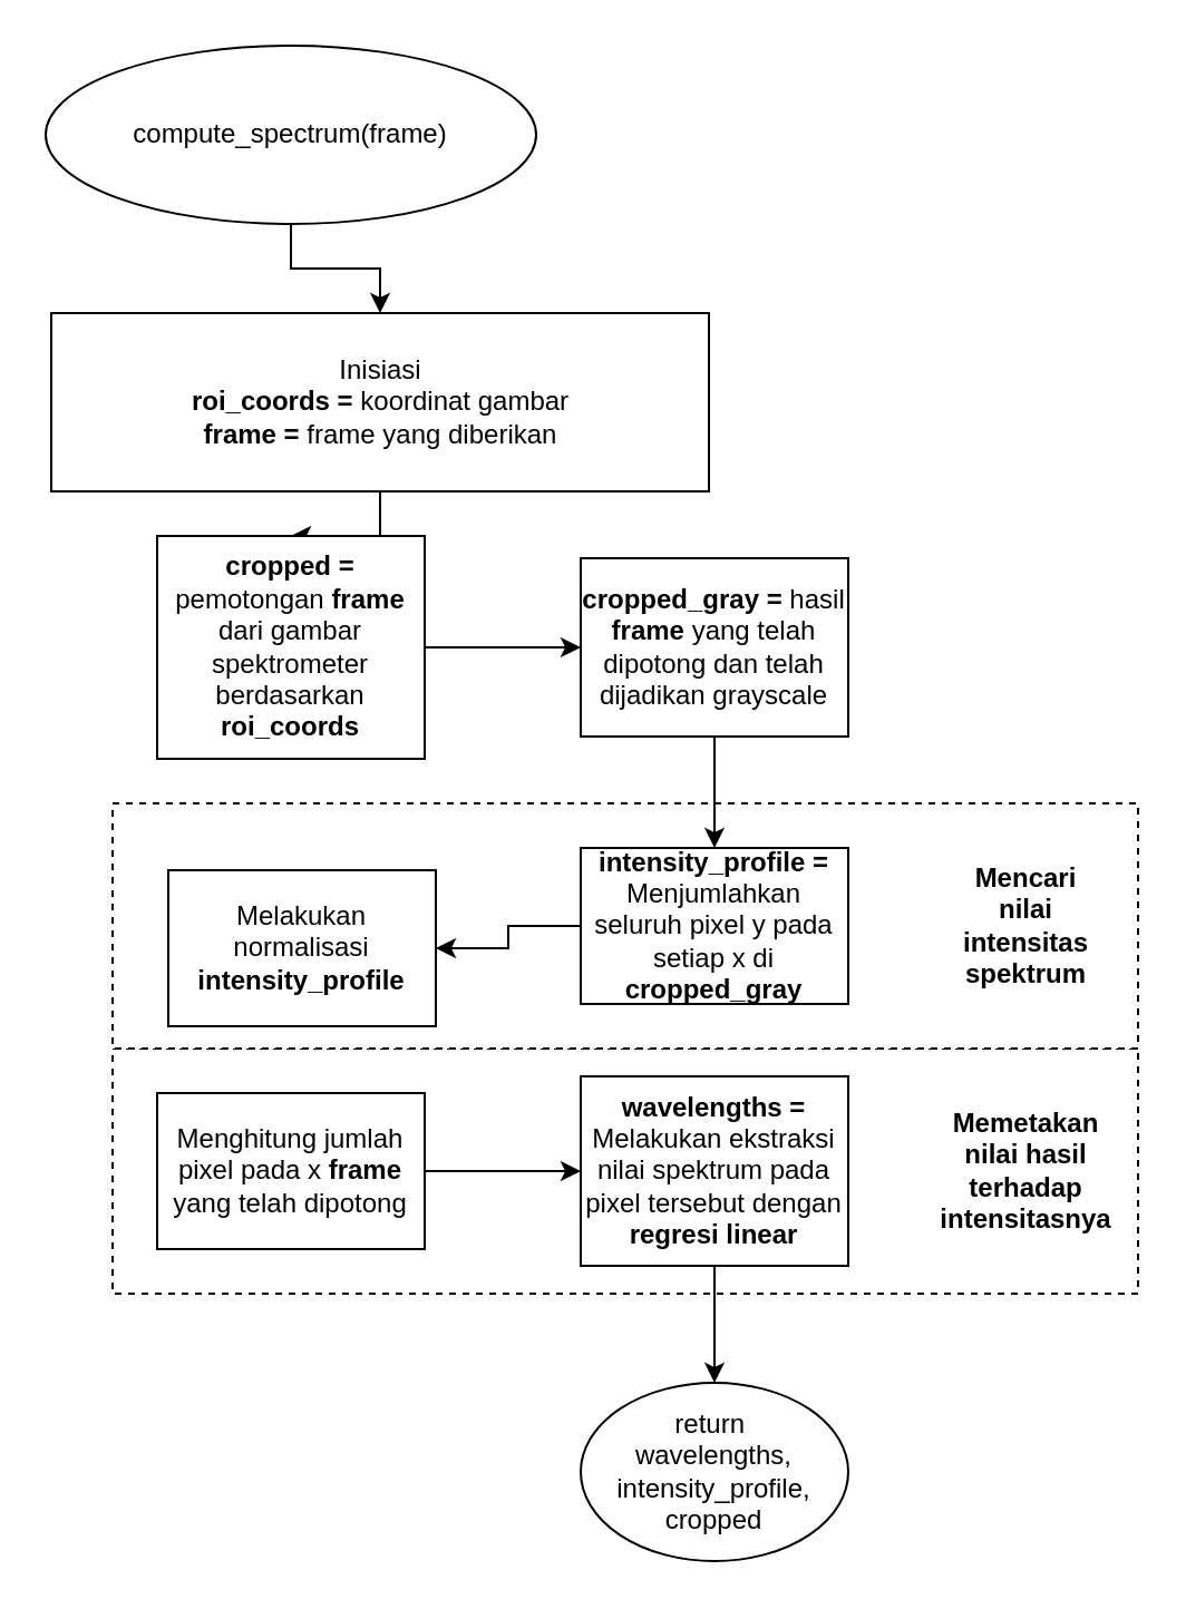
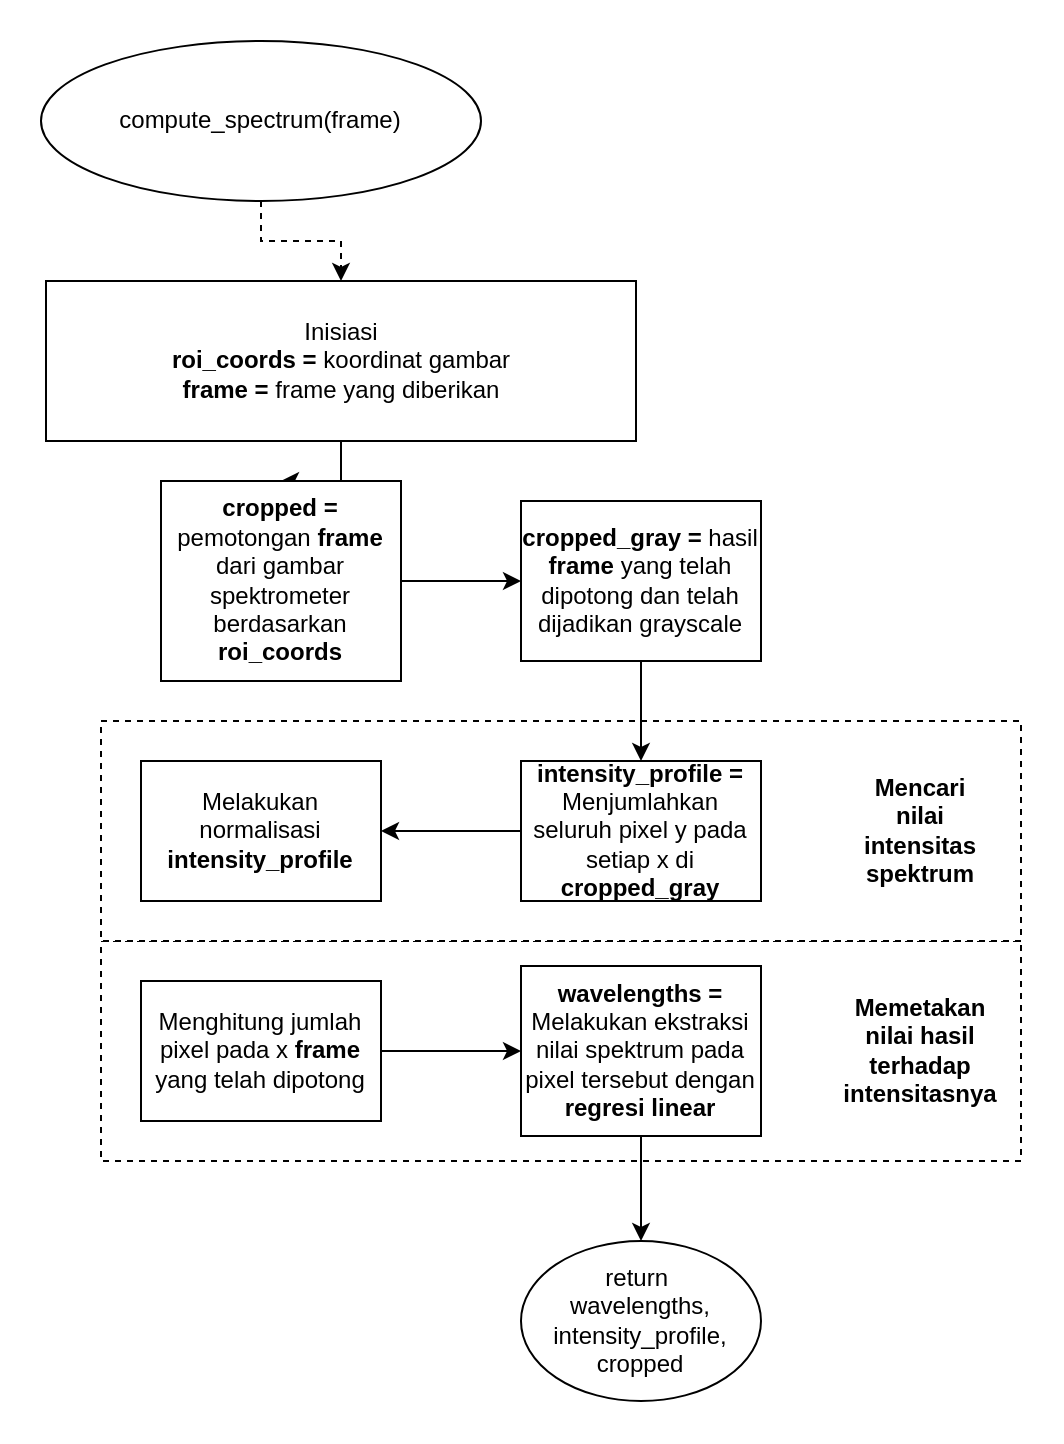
  <mxCell id="0" />
  <mxCell id="1" parent="0" />
  <mxCell id="2" value="" style="rounded=0;whiteSpace=wrap;html=1;dashed=1;" vertex="1" parent="1"><mxGeometry x="50" y="470" width="460" height="110" as="geometry" /></mxCell>
  <mxCell id="3" value="" style="rounded=0;whiteSpace=wrap;html=1;dashed=1;" vertex="1" parent="1"><mxGeometry x="50" y="360" width="460" height="110" as="geometry" /></mxCell>
- <mxCell id="4" value="" style="edgeStyle=orthogonalEdgeStyle;rounded=0;orthogonalLoop=1;jettySize=auto;html=1;" edge="1" parent="1" source="5" target="7"><mxGeometry relative="1" as="geometry" /></mxCell>
+ <mxCell id="4" value="" style="edgeStyle=orthogonalEdgeStyle;rounded=0;orthogonalLoop=1;jettySize=auto;html=1;dashed=1;" edge="1" parent="1" source="5" target="7"><mxGeometry relative="1" as="geometry" /></mxCell>
  <mxCell id="5" value="compute_spectrum(frame)" style="ellipse;whiteSpace=wrap;html=1;" vertex="1" parent="1"><mxGeometry x="20" y="20" width="220" height="80" as="geometry" /></mxCell>
  <mxCell id="6" value="" style="edgeStyle=orthogonalEdgeStyle;rounded=0;orthogonalLoop=1;jettySize=auto;html=1;entryX=0.5;entryY=0;entryDx=0;entryDy=0;" edge="1" parent="1" source="7" target="9"><mxGeometry relative="1" as="geometry"><mxPoint x="130" y="260" as="targetPoint" /></mxGeometry></mxCell>
  <mxCell id="7" value="&lt;div&gt;Inisiasi&lt;/div&gt;&lt;div&gt;&lt;b&gt;roi_coords =&lt;/b&gt; koordinat gambar&lt;/div&gt;&lt;b&gt;frame = &lt;/b&gt;frame yang diberikan" style="whiteSpace=wrap;html=1;" vertex="1" parent="1"><mxGeometry x="22.5" y="140" width="295" height="80" as="geometry" /></mxCell>
  <mxCell id="8" value="" style="edgeStyle=orthogonalEdgeStyle;rounded=0;orthogonalLoop=1;jettySize=auto;html=1;" edge="1" parent="1" source="9" target="11"><mxGeometry relative="1" as="geometry" /></mxCell>
- <mxCell id="9" value="&lt;b&gt;cropped = &lt;/b&gt;pemotongan &lt;b&gt;frame&lt;/b&gt; dari gambar spektrometer berdasarkan &lt;b&gt;roi_coords&lt;/b&gt;" style="whiteSpace=wrap;html=1;" vertex="1" parent="1"><mxGeometry x="70" y="240" width="120" height="100" as="geometry" /></mxCell>
+ <mxCell id="9" value="&lt;b&gt;cropped = &lt;/b&gt;pemotongan &lt;b&gt;frame&lt;/b&gt; dari gambar spektrometer berdasarkan &lt;b&gt;roi_coords&lt;/b&gt;" style="whiteSpace=wrap;html=1;" vertex="1" parent="1"><mxGeometry x="80" y="240" width="120" height="100" as="geometry" /></mxCell>
  <mxCell id="10" value="" style="edgeStyle=orthogonalEdgeStyle;rounded=0;orthogonalLoop=1;jettySize=auto;html=1;exitX=0.5;exitY=1;exitDx=0;exitDy=0;" edge="1" parent="1" source="11" target="13"><mxGeometry relative="1" as="geometry"><mxPoint x="320" y="350" as="sourcePoint" /></mxGeometry></mxCell>
  <mxCell id="11" value="&lt;b&gt;cropped_gray =&lt;/b&gt; hasil &lt;b&gt;frame&lt;/b&gt; yang telah dipotong dan telah dijadikan grayscale" style="whiteSpace=wrap;html=1;" vertex="1" parent="1"><mxGeometry x="260" y="250" width="120" height="80" as="geometry" /></mxCell>
  <mxCell id="12" value="" style="edgeStyle=orthogonalEdgeStyle;rounded=0;orthogonalLoop=1;jettySize=auto;html=1;" edge="1" parent="1" source="13" target="14"><mxGeometry relative="1" as="geometry" /></mxCell>
  <mxCell id="13" value="&lt;b&gt;intensity_profile =&lt;/b&gt; Menjumlahkan seluruh pixel y pada setiap x di &lt;b&gt;cropped_gray&lt;/b&gt;" style="whiteSpace=wrap;html=1;" vertex="1" parent="1"><mxGeometry x="260" y="380" width="120" height="70" as="geometry" /></mxCell>
- <mxCell id="14" value="Melakukan normalisasi &lt;b&gt;intensity_profile&lt;/b&gt;" style="whiteSpace=wrap;html=1;" vertex="1" parent="1"><mxGeometry x="75" y="390" width="120" height="70" as="geometry" /></mxCell>
+ <mxCell id="14" value="Melakukan normalisasi &lt;b&gt;intensity_profile&lt;/b&gt;" style="whiteSpace=wrap;html=1;" vertex="1" parent="1"><mxGeometry x="70" y="380" width="120" height="70" as="geometry" /></mxCell>
  <mxCell id="15" value="" style="edgeStyle=orthogonalEdgeStyle;rounded=0;orthogonalLoop=1;jettySize=auto;html=1;" edge="1" parent="1" source="16" target="18"><mxGeometry relative="1" as="geometry" /></mxCell>
  <mxCell id="16" value="Menghitung jumlah pixel pada x &lt;b&gt;frame&lt;/b&gt; yang telah dipotong" style="whiteSpace=wrap;html=1;" vertex="1" parent="1"><mxGeometry x="70" y="490" width="120" height="70" as="geometry" /></mxCell>
  <mxCell id="17" value="" style="edgeStyle=orthogonalEdgeStyle;rounded=0;orthogonalLoop=1;jettySize=auto;html=1;" edge="1" parent="1" source="18" target="21"><mxGeometry relative="1" as="geometry" /></mxCell>
  <mxCell id="18" value="&lt;b&gt;wavelengths =&lt;/b&gt; Melakukan ekstraksi nilai spektrum pada pixel tersebut dengan &lt;b&gt;regresi linear&lt;/b&gt;" style="whiteSpace=wrap;html=1;" vertex="1" parent="1"><mxGeometry x="260" y="482.5" width="120" height="85" as="geometry" /></mxCell>
  <mxCell id="19" value="&lt;b&gt;Mencari nilai intensitas&lt;/b&gt;&lt;div&gt;&lt;b&gt;spektrum&lt;/b&gt;&lt;/div&gt;" style="text;html=1;align=center;verticalAlign=middle;whiteSpace=wrap;rounded=0;" vertex="1" parent="1"><mxGeometry x="430" y="400" width="60" height="30" as="geometry" /></mxCell>
  <mxCell id="20" value="&lt;b&gt;Memetakan nilai hasil terhadap intensitasnya&lt;/b&gt;" style="text;html=1;align=center;verticalAlign=middle;whiteSpace=wrap;rounded=0;" vertex="1" parent="1"><mxGeometry x="430" y="510" width="60" height="30" as="geometry" /></mxCell>
  <mxCell id="21" value="return&amp;nbsp;&lt;div&gt;wavelengths, intensity_profile, cropped&lt;/div&gt;" style="ellipse;whiteSpace=wrap;html=1;" vertex="1" parent="1"><mxGeometry x="260" y="620" width="120" height="80" as="geometry" /></mxCell>
